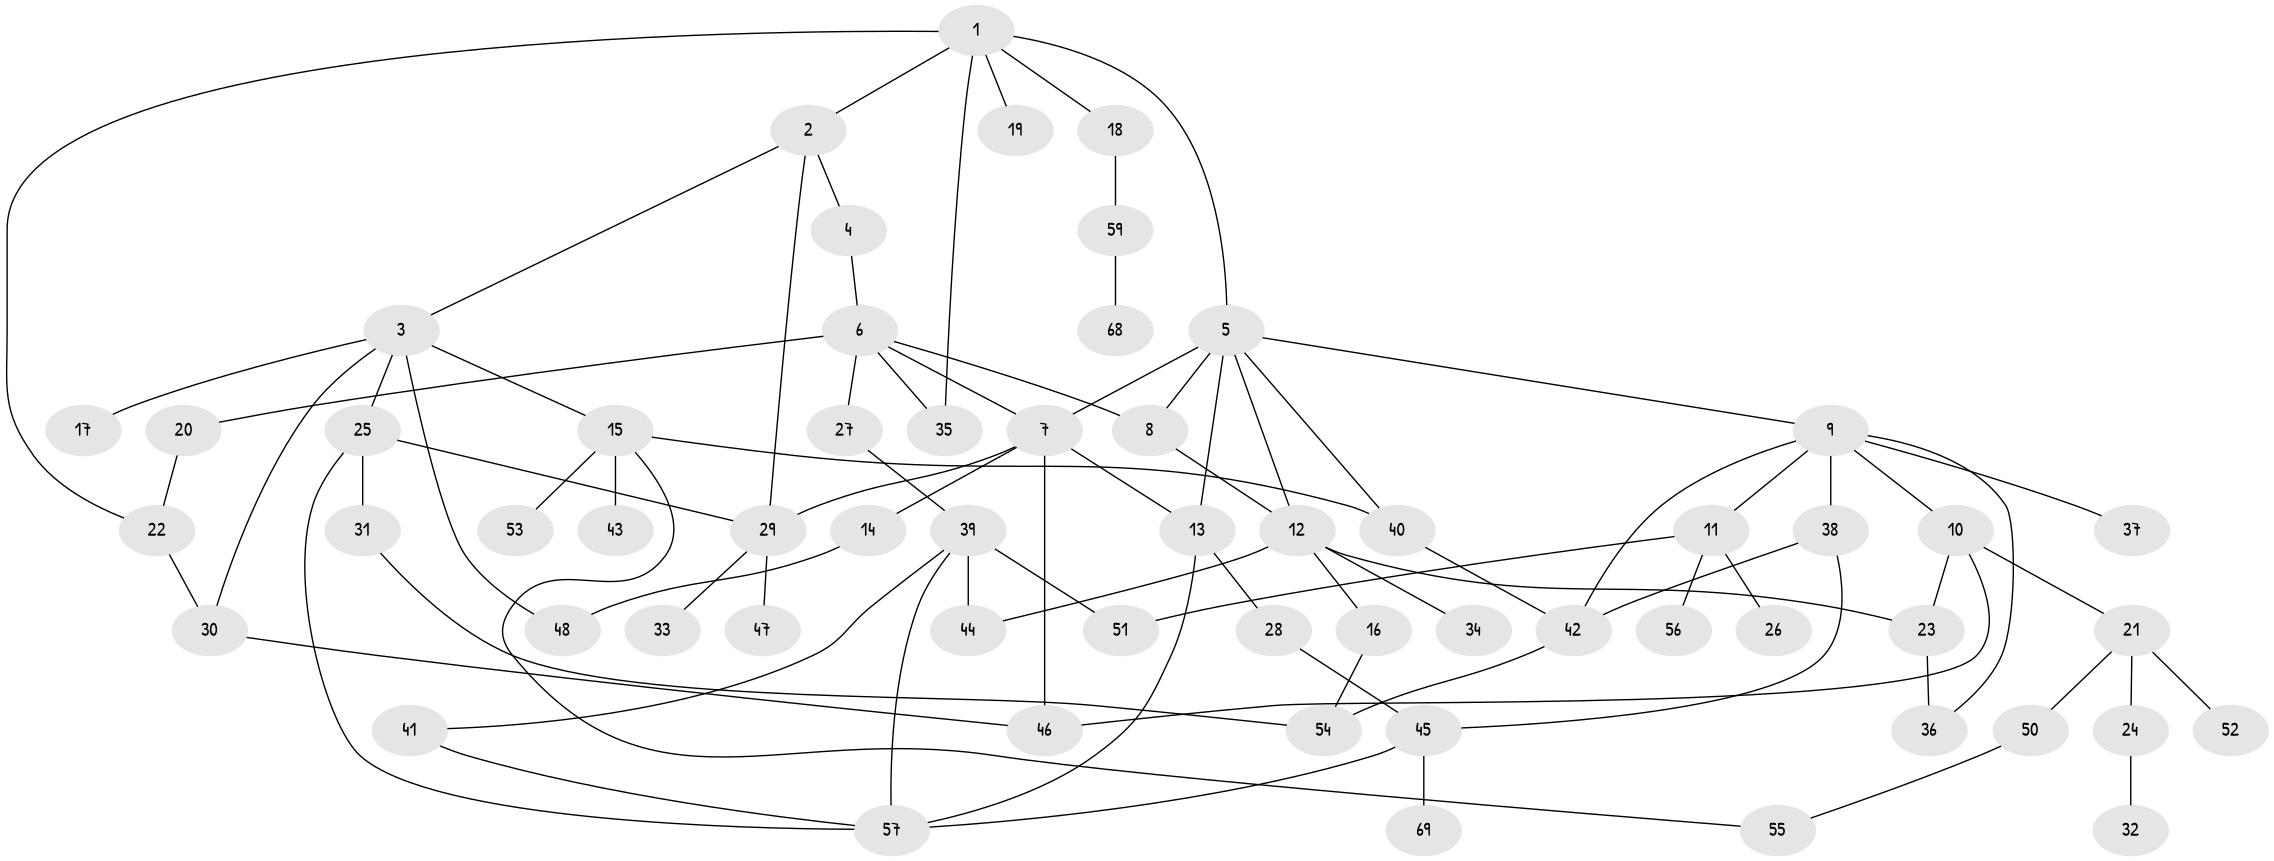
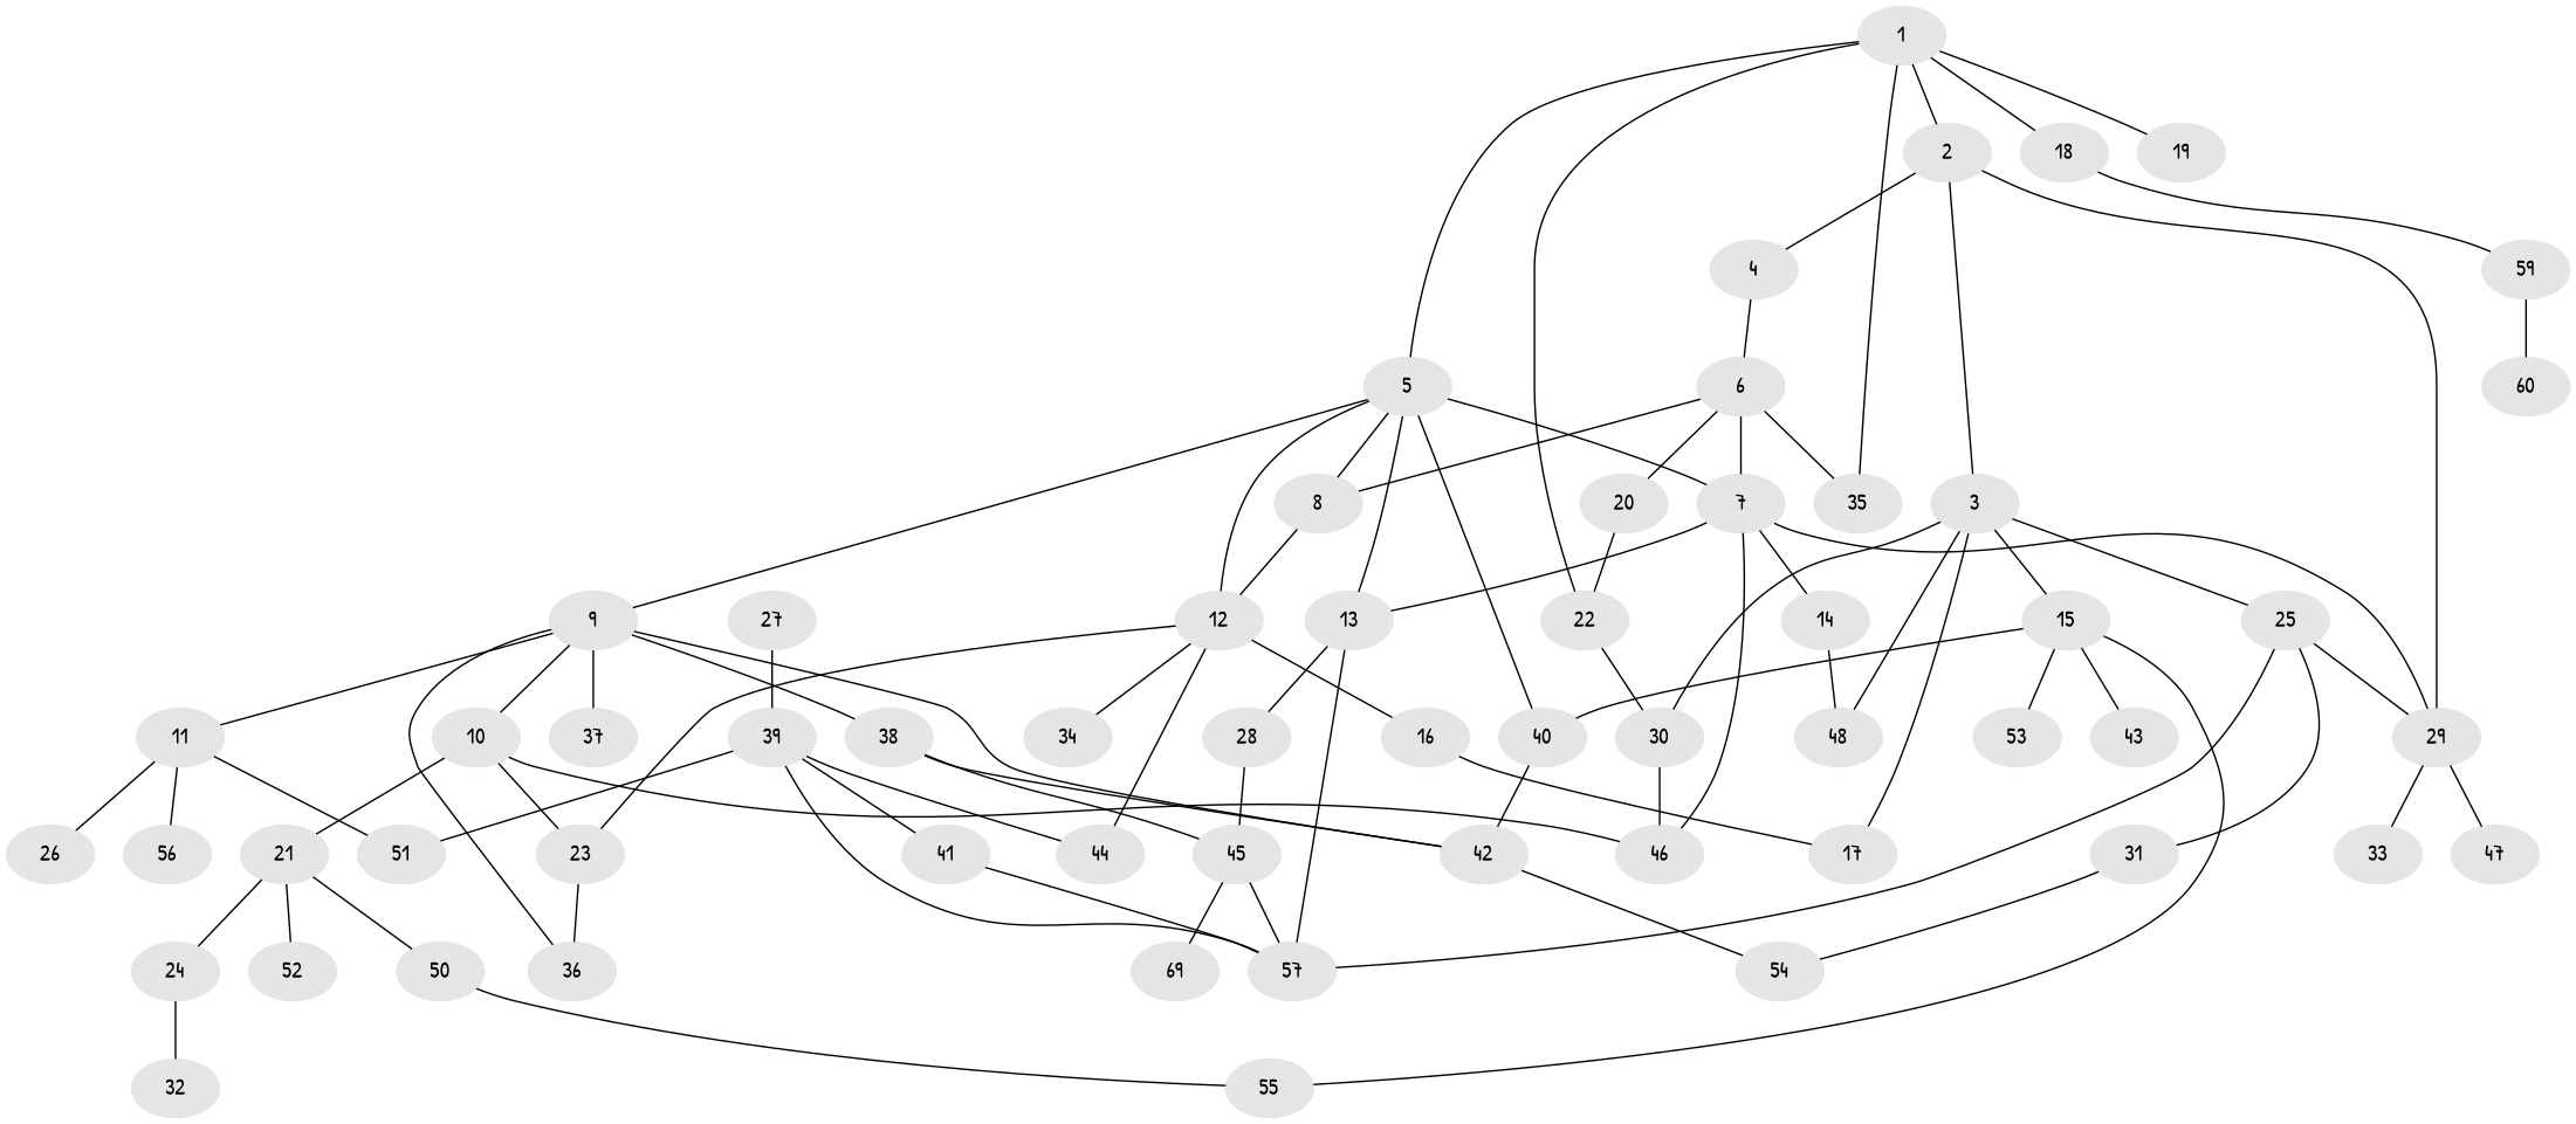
  graph {
    fontname="Patrick Hand"
    node [color=gray90 fontname="Patrick Hand" style=filled]
    edge [fontname="Patrick Hand"]
    1
    2
    5
    18
    19
    22
    35
    3
    4
    29
    7
    8
    9
    12
    13
    40
    59
    30
    15
    17
    25
    48
    6
    33
    47
    43
    53
    55
    57
    31
    46
    20
    27
    14
    10
    11
    36
    37
    38
    42
    23
    16
    34
    44
    28
    39
    21
    26
    51
    56
    45
    54
    24
    50
    52
-   60 [label=68]
+   60
    32
    41
    n59 [label=69]
    1 -- 2
    1 -- 5
    1 -- 18
    1 -- 19
    1 -- 22
    1 -- 35
    2 -- 3
    2 -- 4
    2 -- 29
    5 -- 7
    5 -- 8
    5 -- 9
    5 -- 12
    5 -- 13
    5 -- 40
    18 -- 59
    22 -- 30
    3 -- 30
    3 -- 15
    3 -- 17
    3 -- 25
    3 -- 48
    4 -- 6
    29 -- 33
    29 -- 47
    7 -- 29
    7 -- 13
    7 -- 46
    7 -- 14
    8 -- 12
    9 -- 10
    9 -- 11
    9 -- 36
    9 -- 37
    9 -- 38
    9 -- 42
    12 -- 23
    12 -- 16
    12 -- 34
    12 -- 44
    13 -- 57
    13 -- 28
    40 -- 42
    59 -- 60
    30 -- 46
    15 -- 40
    15 -- 43
    15 -- 53
    15 -- 55
    25 -- 29
    25 -- 57
    25 -- 31
    6 -- 35
    6 -- 7
    6 -- 8
    6 -- 20
-   6 -- 27
    31 -- 54
    20 -- 22
    27 -- 39
    14 -- 48
    10 -- 46
    10 -- 23
    10 -- 21
    11 -- 26
    11 -- 51
    11 -- 56
    38 -- 42
    38 -- 45
    42 -- 54
    23 -- 36
-   16 -- 54
+   16 -- 17
    28 -- 45
    39 -- 57
    39 -- 44
    39 -- 51
    39 -- 41
    21 -- 24
    21 -- 50
    21 -- 52
    45 -- 57
    45 -- n59
    24 -- 32
    50 -- 55
    41 -- 57
  }
